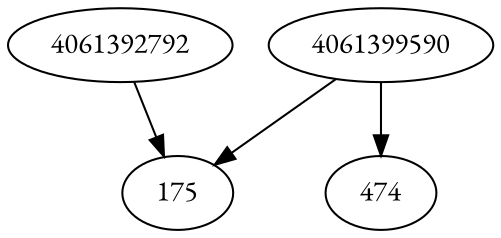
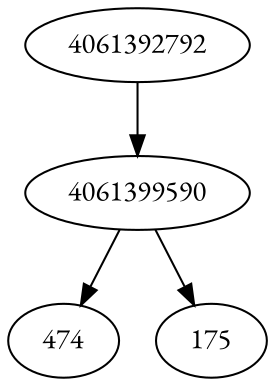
  strict digraph {
    fontname="EB Garamond"
    node [fontname="EB Garamond"]
    edge [fontname="EB Garamond"]
    4061392792
    4061399590
    n3 [label=474]
    175
-   4061392792 -> 175
+   4061392792 -> 4061399590
    4061399590 -> n3
    4061399590 -> 175
  }
